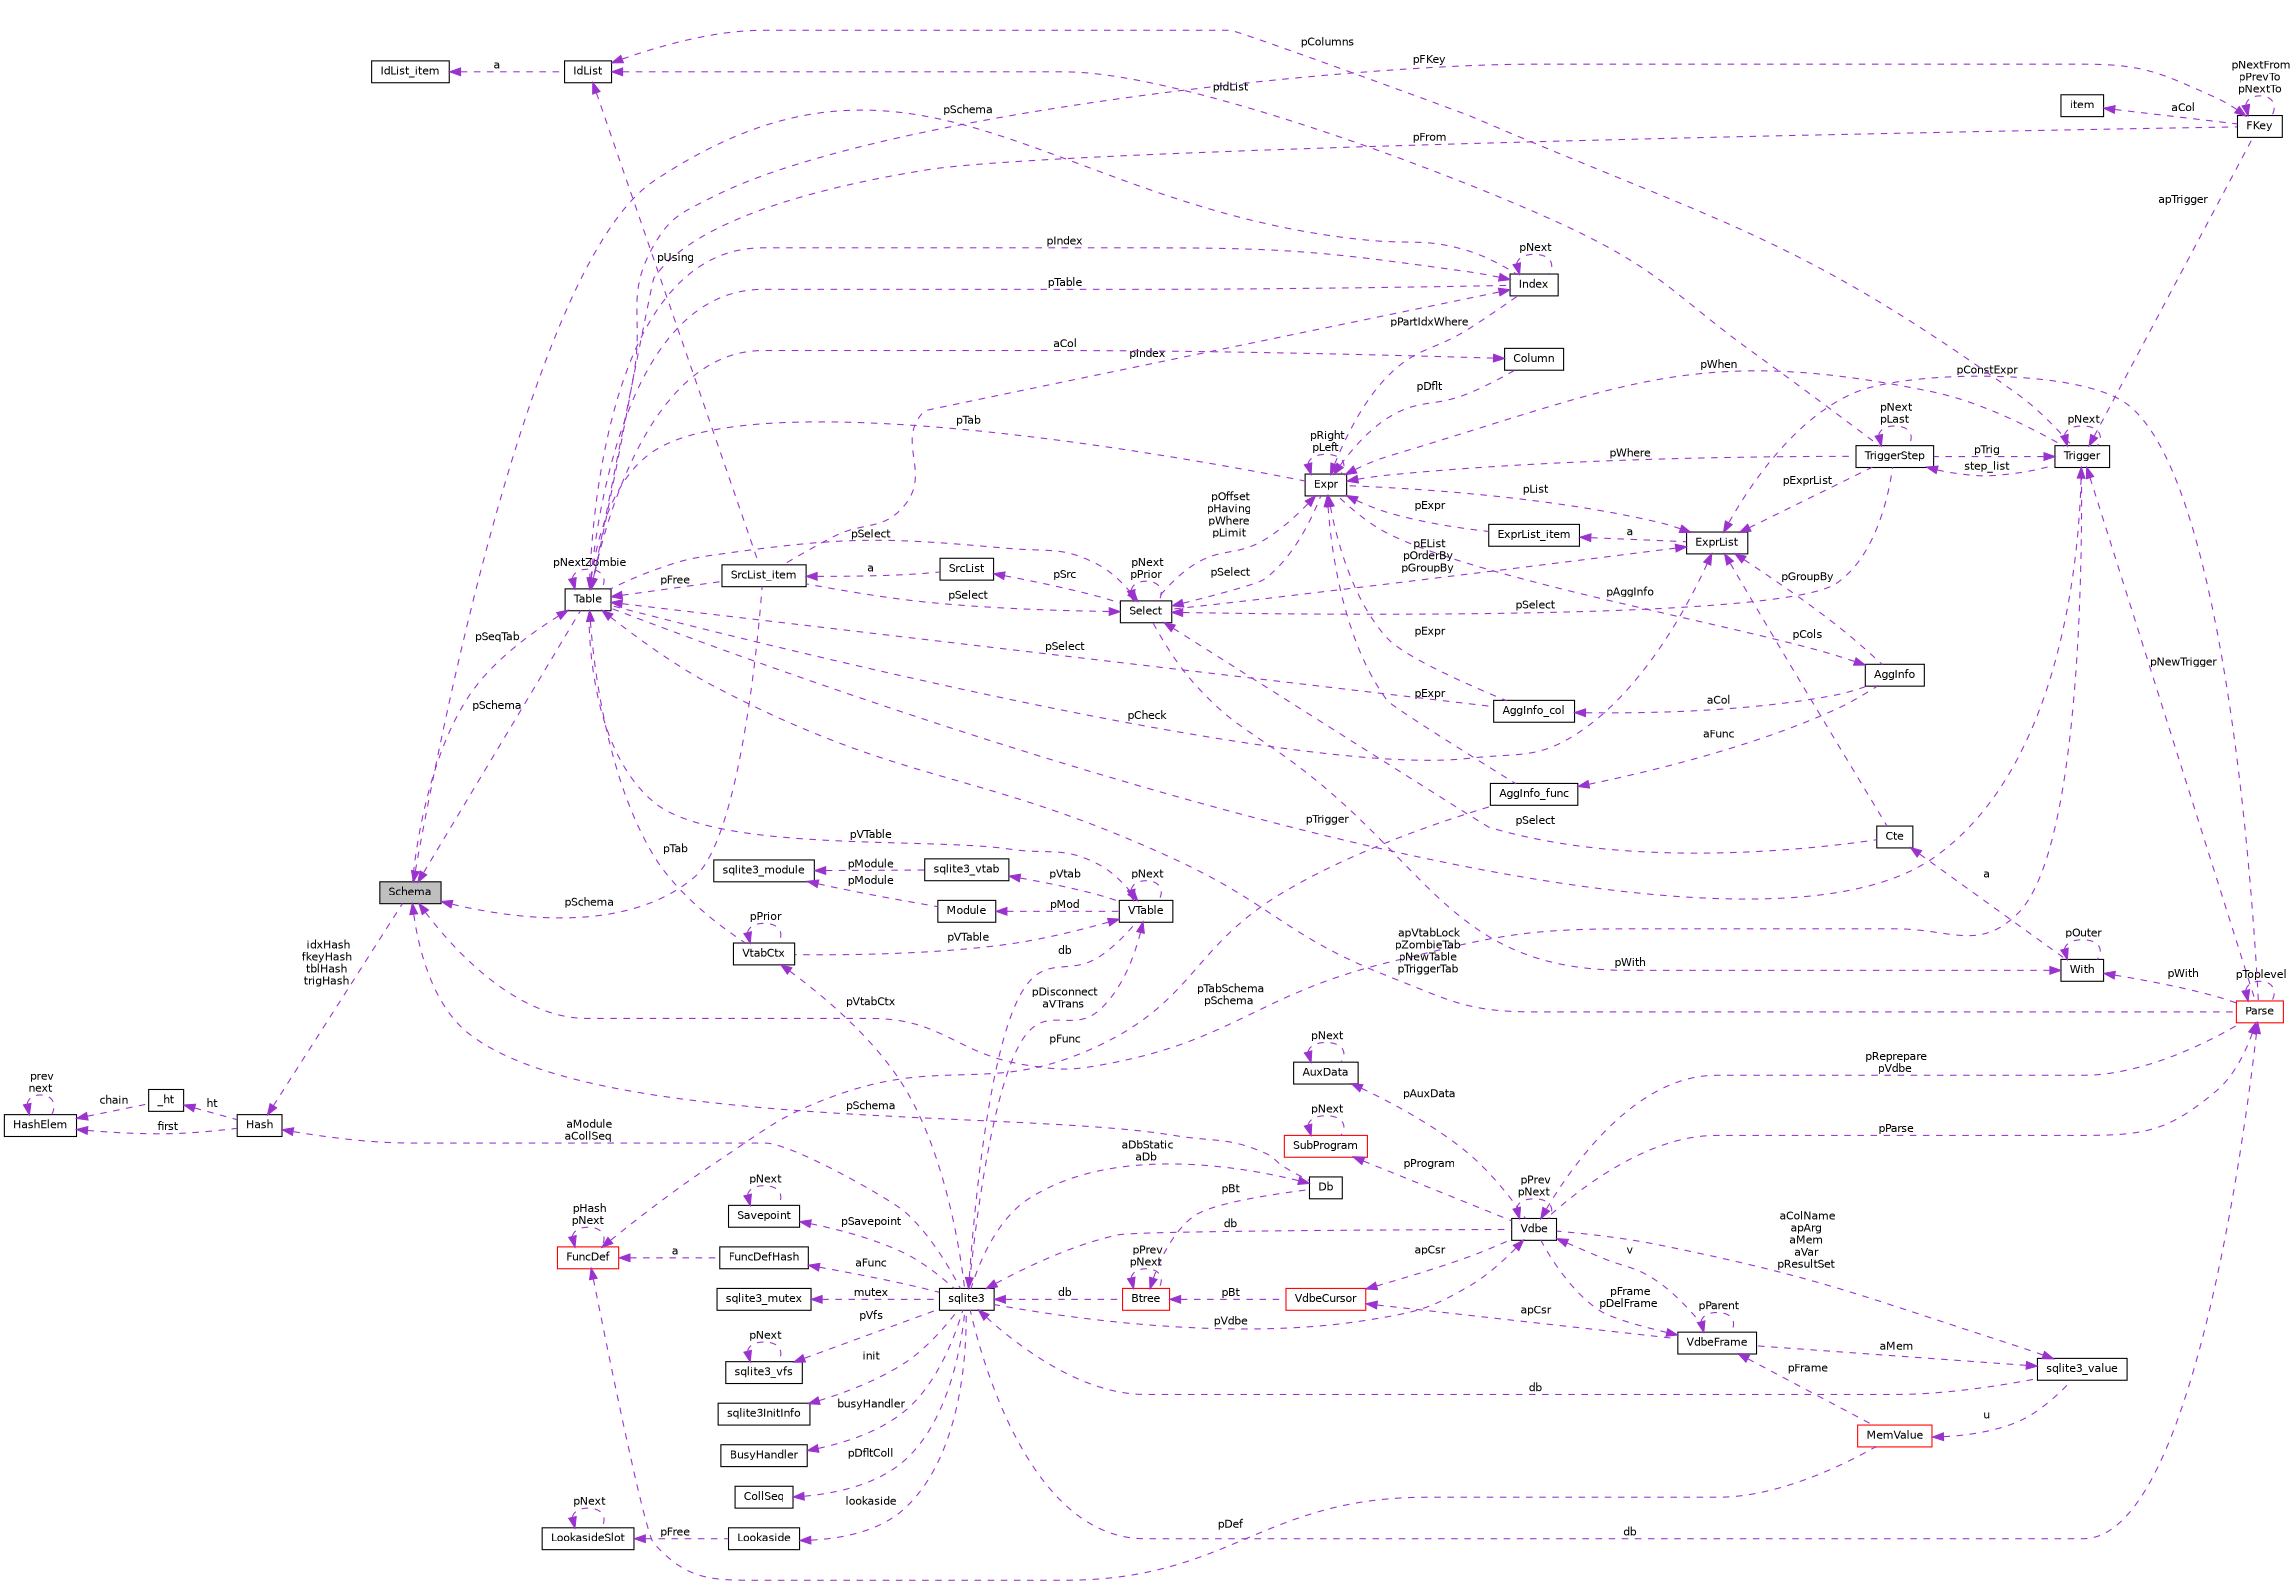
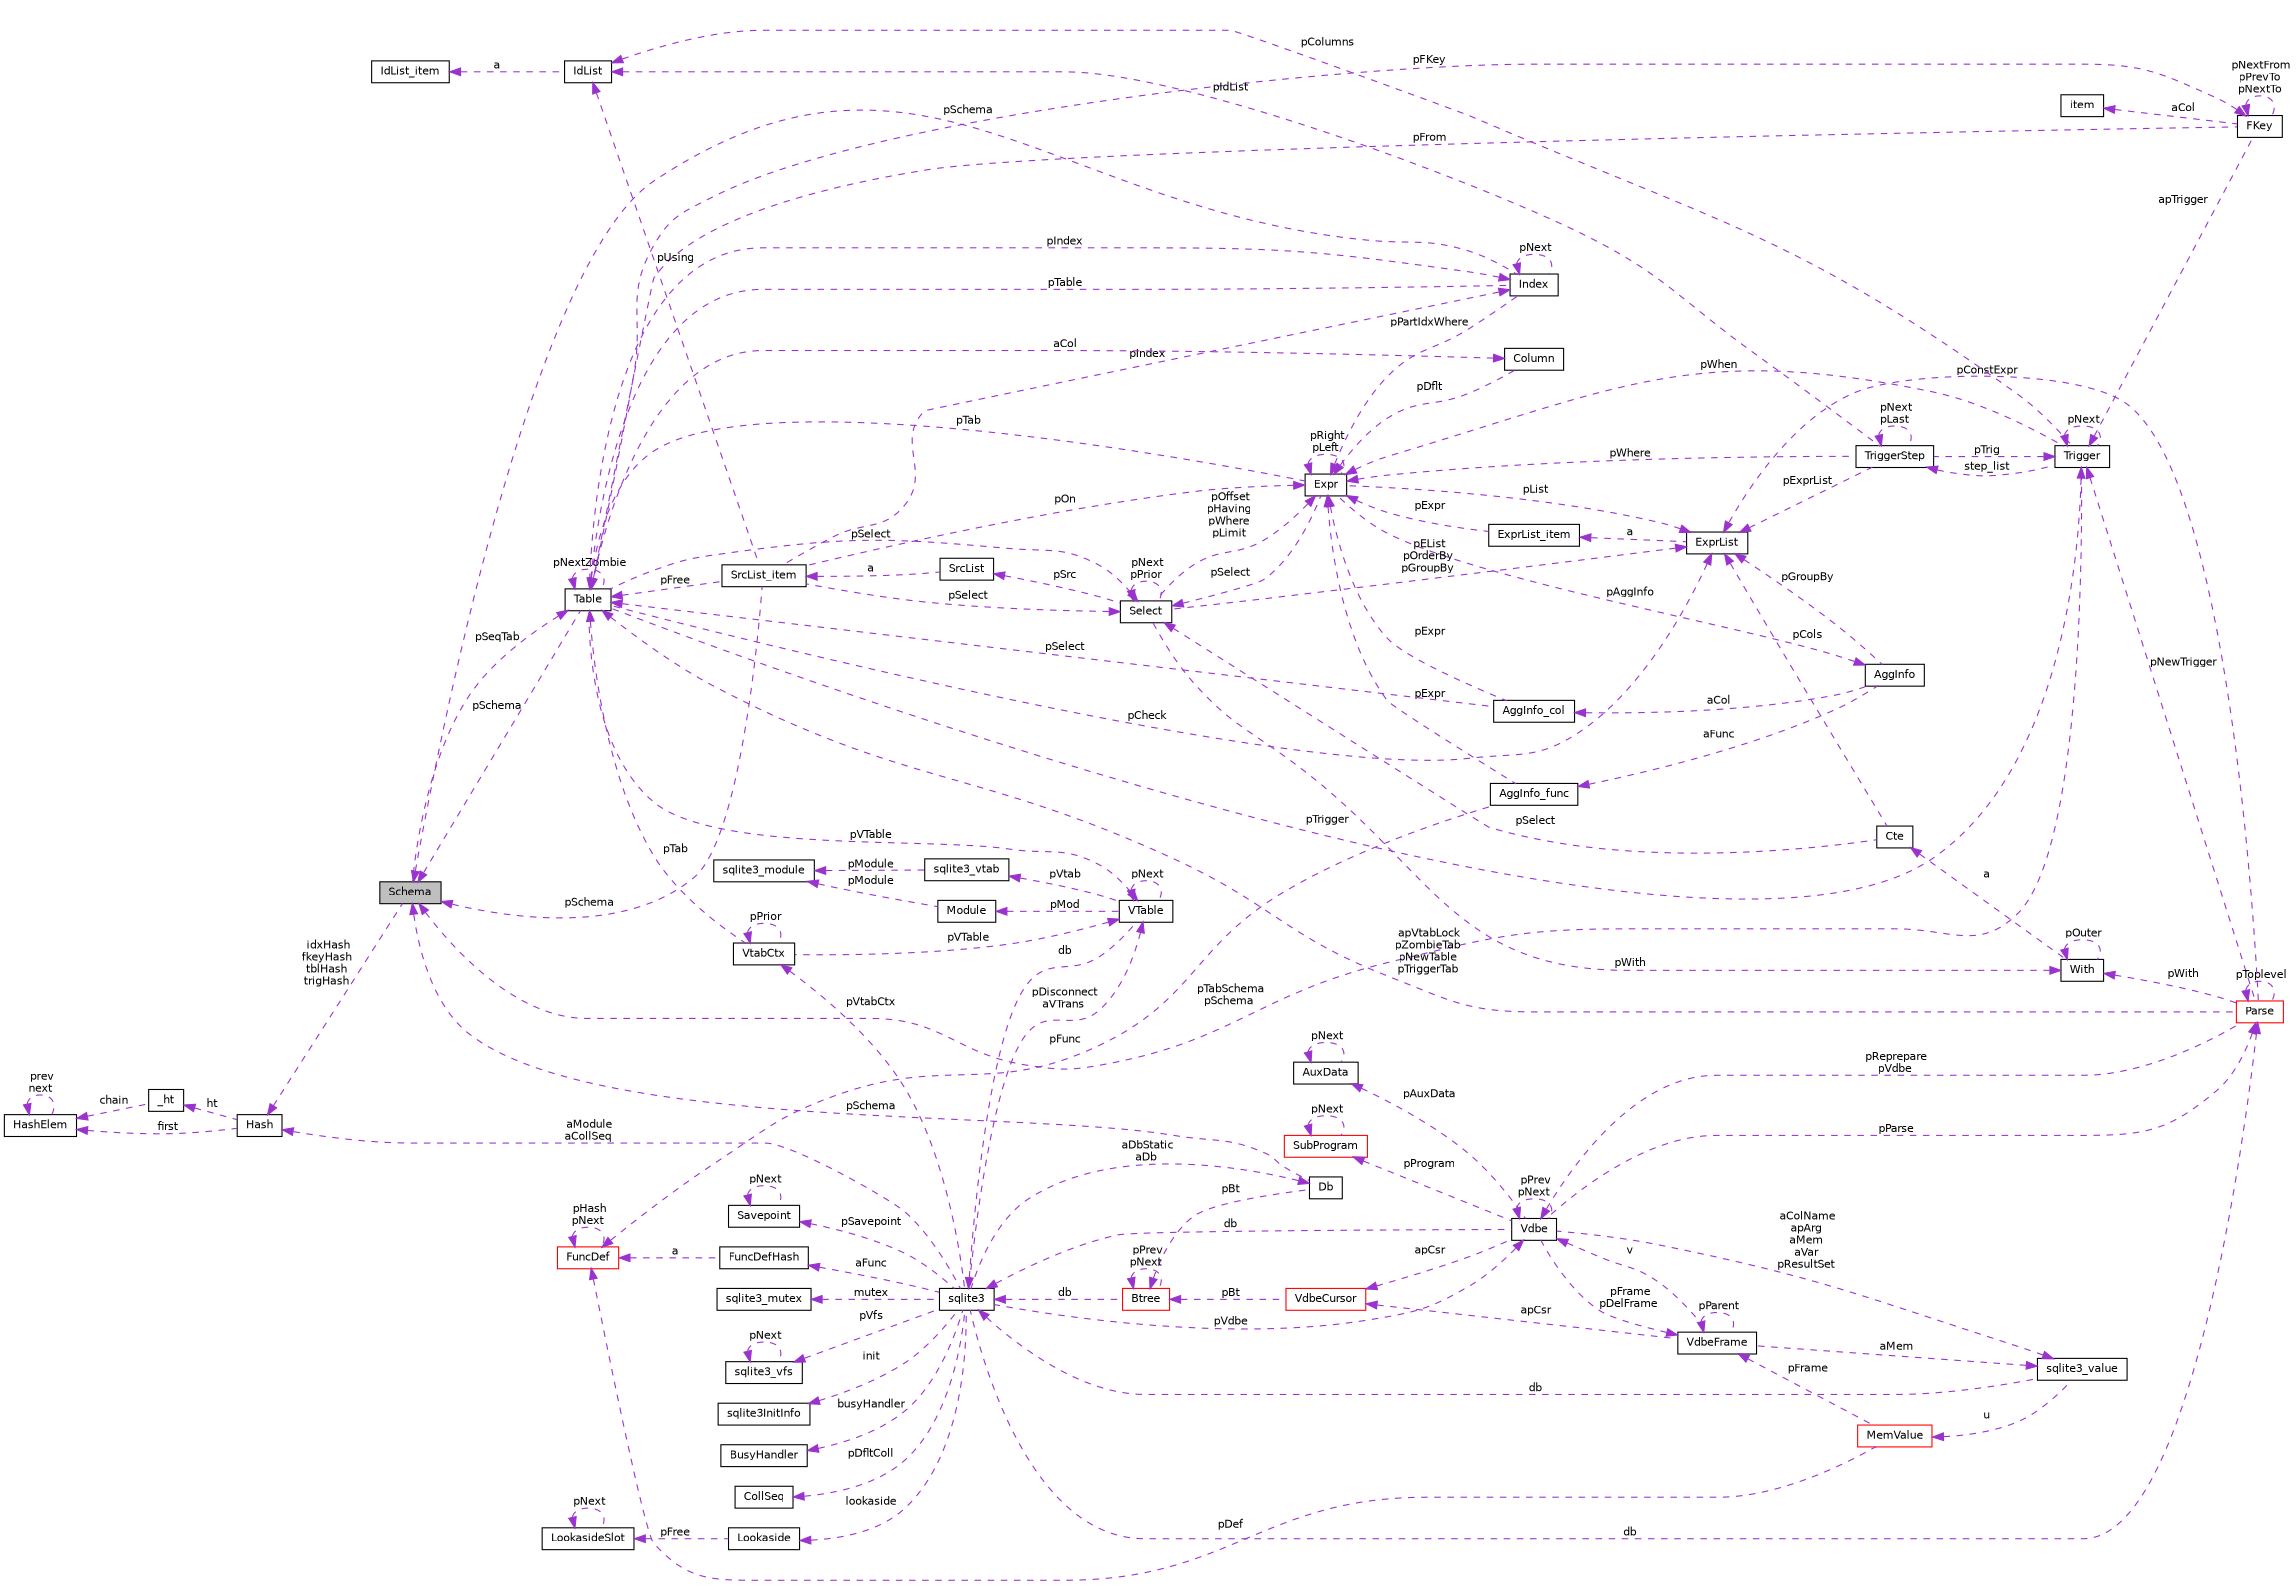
  digraph {
    rankdir=LR
    node [color=black fillcolor=white fontname=Helvetica fontsize=10 shape=record style=filled]
    edge [color=darkorchid3 dir=back fontname=Helvetica fontsize=10 labelfontname=Helvetica labelfontsize=10 style=dashed]
    n1 [fillcolor=grey75 fontcolor=black height=0.2 label=Schema width=0.4]
    n2 [height=0.2 label=Table width=0.4]
    n3 [height=0.2 label=SrcList_item width=0.4]
    n4 [height=0.2 label=Index width=0.4]
    n5 [height=0.2 label=Trigger width=0.4]
    n6 [height=0.2 label=Db width=0.4]
    n7 [height=0.2 label=Expr width=0.4]
    n8 [height=0.2 label=AggInfo_col width=0.4]
    n9 [height=0.2 label=FKey width=0.4]
    n10 [color=red height=0.2 label=Parse width=0.4]
    n11 [height=0.2 label=VtabCtx width=0.4]
    n12 [height=0.2 label=SrcList width=0.4]
    n13 [height=0.2 label=TriggerStep width=0.4]
    n14 [height=0.2 label=sqlite3 width=0.4]
    n15 [height=0.2 label=Column width=0.4]
    n16 [height=0.2 label=AggInfo_func width=0.4]
    n17 [height=0.2 label=ExprList_item width=0.4]
    n18 [height=0.2 label=Select width=0.4]
    n19 [height=0.2 label=AggInfo width=0.4]
    n20 [height=0.2 label=Vdbe width=0.4]
    n21 [height=0.2 label=ExprList width=0.4]
    n22 [height=0.2 label=Cte width=0.4]
    n23 [color=red height=0.2 label=FuncDef width=0.4]
    n24 [color=red height=0.2 label=MemValue width=0.4]
    n25 [height=0.2 label=FuncDefHash width=0.4]
    n26 [height=0.2 label=sqlite3_value width=0.4]
    n27 [height=0.2 label=With width=0.4]
    n28 [height=0.2 label=IdList width=0.4]
    n29 [height=0.2 label=IdList_item width=0.4]
    n30 [height=0.2 label=item width=0.4]
    n31 [height=0.2 label=VTable width=0.4]
    n32 [color=red height=0.2 label=Btree width=0.4]
    n33 [height=0.2 label=VdbeFrame width=0.4]
    n34 [color=red height=0.2 label=VdbeCursor width=0.4]
    n35 [height=0.2 label=AuxData width=0.4]
    n36 [color=red height=0.2 label=SubProgram width=0.4]
    n37 [height=0.2 label=Savepoint width=0.4]
    n38 [height=0.2 label=Lookaside width=0.4]
    n39 [height=0.2 label=LookasideSlot width=0.4]
    n40 [height=0.2 label=sqlite3_mutex width=0.4]
    n41 [height=0.2 label=sqlite3_vfs width=0.4]
    n42 [height=0.2 label=sqlite3InitInfo width=0.4]
    n43 [height=0.2 label=BusyHandler width=0.4]
    n44 [height=0.2 label=CollSeq width=0.4]
    n45 [height=0.2 label=Hash width=0.4]
    n46 [height=0.2 label=_ht width=0.4]
    n47 [height=0.2 label=HashElem width=0.4]
    n48 [height=0.2 label=Module width=0.4]
    n49 [height=0.2 label=sqlite3_module width=0.4]
    n50 [height=0.2 label=sqlite3_vtab width=0.4]
    n1 -> n2 [label=" pSchema"]
    n1 -> n3 [label=" pSchema"]
    n1 -> n4 [label=" pSchema"]
    n1 -> n5 [label=" pTabSchema\npSchema"]
    n1 -> n6 [label=" pSchema"]
    n2 -> n1 [label=" pSeqTab"]
    n2 -> n2 [label=" pNextZombie"]
    n2 -> n3 [label=" pFree"]
    n2 -> n4 [label=" pTable"]
    n2 -> n7 [label=" pTab"]
    n2 -> n8 [label=" pSelect"]
    n2 -> n9 [label=" pFrom"]
    n2 -> n10 [label=" apVtabLock\npZombieTab\npNewTable\npTriggerTab"]
    n2 -> n11 [label=" pTab"]
    n3 -> n12 [label=" a"]
    n4 -> n2 [label=" pIndex"]
    n4 -> n3 [label=" pIndex"]
    n4 -> n4 [label=" pNext"]
    n5 -> n2 [label=" pTrigger"]
    n5 -> n5 [label=" pNext"]
    n5 -> n9 [label=" apTrigger"]
    n5 -> n10 [label=" pNewTrigger"]
    n5 -> n13 [label=" pTrig"]
    n6 -> n14 [label=" aDbStatic\naDb"]
+   n7 -> n3 [label=" pOn"]
    n7 -> n4 [label=" pPartIdxWhere"]
    n7 -> n5 [label=" pWhen"]
    n7 -> n7 [label=" pRight\npLeft"]
    n7 -> n8 [label=" pExpr"]
    n7 -> n13 [label=" pWhere"]
    n7 -> n15 [label=" pDflt"]
    n7 -> n16 [label=" pExpr"]
    n7 -> n17 [label=" pExpr"]
    n7 -> n18 [label=" pOffset\npHaving\npWhere\npLimit"]
    n8 -> n19 [label=" aCol"]
    n9 -> n2 [label=" pFKey"]
    n9 -> n9 [label=" pNextFrom\npPrevTo\npNextTo"]
    n10 -> n10 [label=" pToplevel"]
    n10 -> n14 [label=" db"]
    n10 -> n20 [label=" pParse"]
    n11 -> n11 [label=" pPrior"]
    n11 -> n14 [label=" pVtabCtx"]
    n12 -> n18 [label=" pSrc"]
    n13 -> n5 [label=" step_list"]
    n13 -> n13 [label=" pNext\npLast"]
    n14 -> n20 [label=" db"]
    n14 -> n26 [label=" db"]
    n14 -> n31 [label=" db"]
    n14 -> n32 [label=" db"]
    n15 -> n2 [label=" aCol"]
    n16 -> n19 [label=" aFunc"]
    n17 -> n21 [label=" a"]
    n18 -> n2 [label=" pSelect"]
    n18 -> n3 [label=" pSelect"]
    n18 -> n7 [label=" pSelect"]
-   n18 -> n13 [label=" pSelect"]
    n18 -> n18 [label=" pNext\npPrior"]
    n18 -> n22 [label=" pSelect"]
    n19 -> n7 [label=" pAggInfo"]
    n20 -> n10 [label=" pReprepare\npVdbe"]
    n20 -> n14 [label=" pVdbe"]
    n20 -> n20 [label=" pPrev\npNext"]
    n20 -> n33 [label=" v"]
    n21 -> n2 [label=" pCheck"]
    n21 -> n7 [label=" pList"]
    n21 -> n10 [label=" pConstExpr"]
    n21 -> n13 [label=" pExprList"]
    n21 -> n18 [label=" pEList\npOrderBy\npGroupBy"]
    n21 -> n19 [label=" pGroupBy"]
    n21 -> n22 [label=" pCols"]
    n22 -> n27 [label=" a"]
    n23 -> n16 [label=" pFunc"]
    n23 -> n23 [label=" pHash\npNext"]
    n23 -> n24 [label=" pDef"]
    n23 -> n25 [label=" a"]
    n24 -> n26 [label=" u"]
    n25 -> n14 [label=" aFunc"]
    n26 -> n20 [label=" aColName\napArg\naMem\naVar\npResultSet"]
    n26 -> n33 [label=" aMem"]
    n27 -> n10 [label=" pWith"]
    n27 -> n18 [label=" pWith"]
    n27 -> n27 [label=" pOuter"]
    n28 -> n3 [label=" pUsing"]
    n28 -> n5 [label=" pColumns"]
    n28 -> n13 [label=" pIdList"]
    n29 -> n28 [label=" a"]
    n30 -> n9 [label=" aCol"]
    n31 -> n2 [label=" pVTable"]
    n31 -> n11 [label=" pVTable"]
    n31 -> n14 [label=" pDisconnect\naVTrans"]
    n31 -> n31 [label=" pNext"]
    n32 -> n6 [label=" pBt"]
    n32 -> n32 [label=" pPrev\npNext"]
    n32 -> n34 [label=" pBt"]
    n33 -> n20 [label=" pFrame\npDelFrame"]
    n33 -> n24 [label=" pFrame"]
    n33 -> n33 [label=" pParent"]
    n34 -> n20 [label=" apCsr"]
    n34 -> n33 [label=" apCsr"]
    n35 -> n20 [label=" pAuxData"]
    n35 -> n35 [label=" pNext"]
    n36 -> n20 [label=" pProgram"]
    n36 -> n36 [label=" pNext"]
    n37 -> n14 [label=" pSavepoint"]
    n37 -> n37 [label=" pNext"]
    n38 -> n14 [label=" lookaside"]
    n39 -> n38 [label=" pFree"]
    n39 -> n39 [label=" pNext"]
    n40 -> n14 [label=" mutex"]
    n41 -> n14 [label=" pVfs"]
    n41 -> n41 [label=" pNext"]
    n42 -> n14 [label=" init"]
    n43 -> n14 [label=" busyHandler"]
    n44 -> n14 [label=" pDfltColl"]
    n45 -> n1 [label=" idxHash\nfkeyHash\ntblHash\ntrigHash"]
    n45 -> n14 [label=" aModule\naCollSeq"]
    n46 -> n45 [label=" ht"]
    n47 -> n45 [label=" first"]
    n47 -> n46 [label=" chain"]
    n47 -> n47 [label=" prev\nnext"]
    n48 -> n31 [label=" pMod"]
    n49 -> n48 [label=" pModule"]
    n49 -> n50 [label=" pModule"]
    n50 -> n31 [label=" pVtab"]
  }
